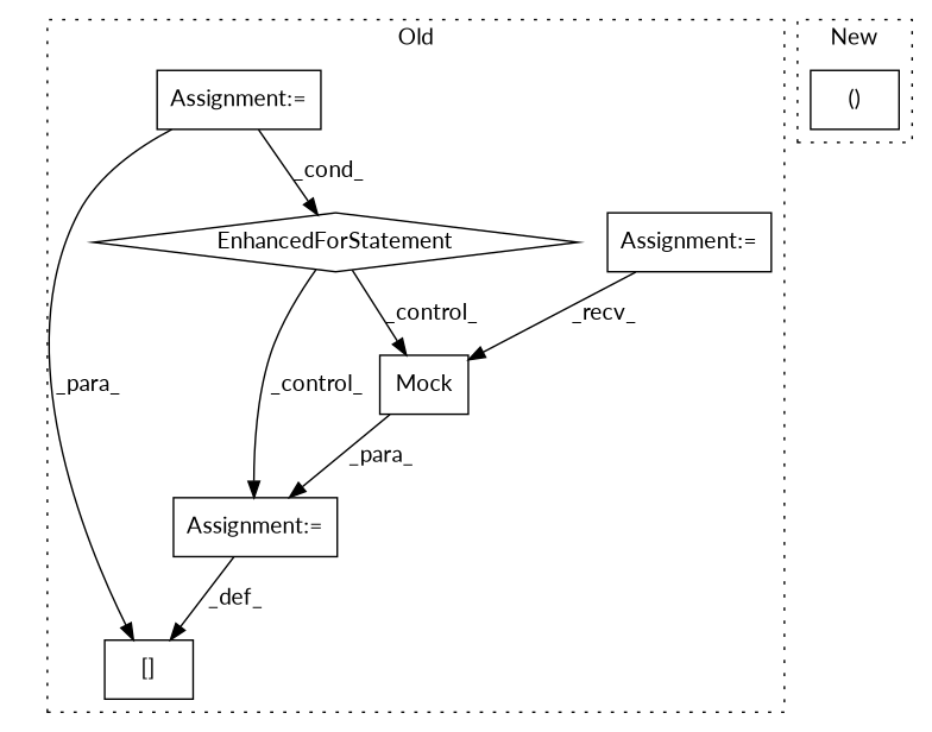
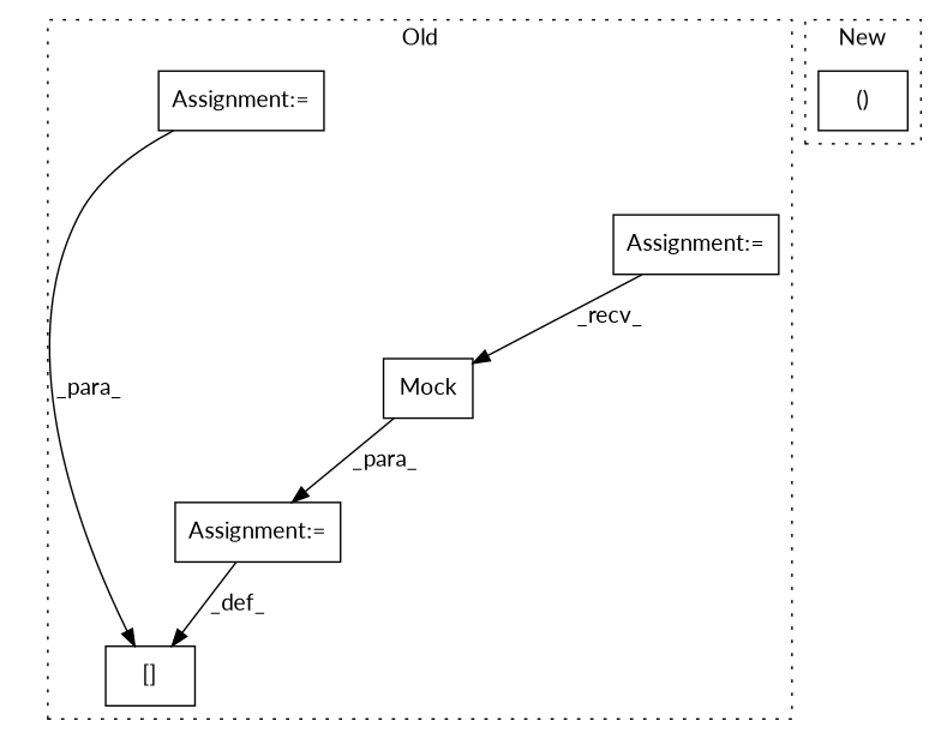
  digraph {
    fontname=Lato
    node [a=7 l="53,2" s="1191,1274" shape=box fontname=Lato]
    edge [fontname=Lato]
    n1 [a=32 l=6 label=Mock s=1311]
    n2 [a=2 l="12,1" label="[]" s="1284,1304"]
-   n3 [a=70 label=EnhancedForStatement shape=diamond]
    n4 [l=1 label="Assignment:=" s=1305]
    n5 [label="Assignment:="]
    n6 [l=4 label="Assignment:=" s=1043]
    n7 [a=106 l=51 label="()" s=2015]
    subgraph cluster_1 {
      label=Old
      style=dotted
      n1
      n2
-     n3
      n4
      n5
      n6
    }
    subgraph cluster_2 {
      label=New
      style=dotted
      n7
    }
    n1 -> n4 [label=_para_]
-   n3 -> n1 [label=_control_]
-   n3 -> n4 [label=_control_]
    n4 -> n2 [label=_def_]
    n5 -> n2 [label=_para_]
-   n5 -> n3 [label=_cond_]
    n6 -> n1 [label=_recv_]
  }
